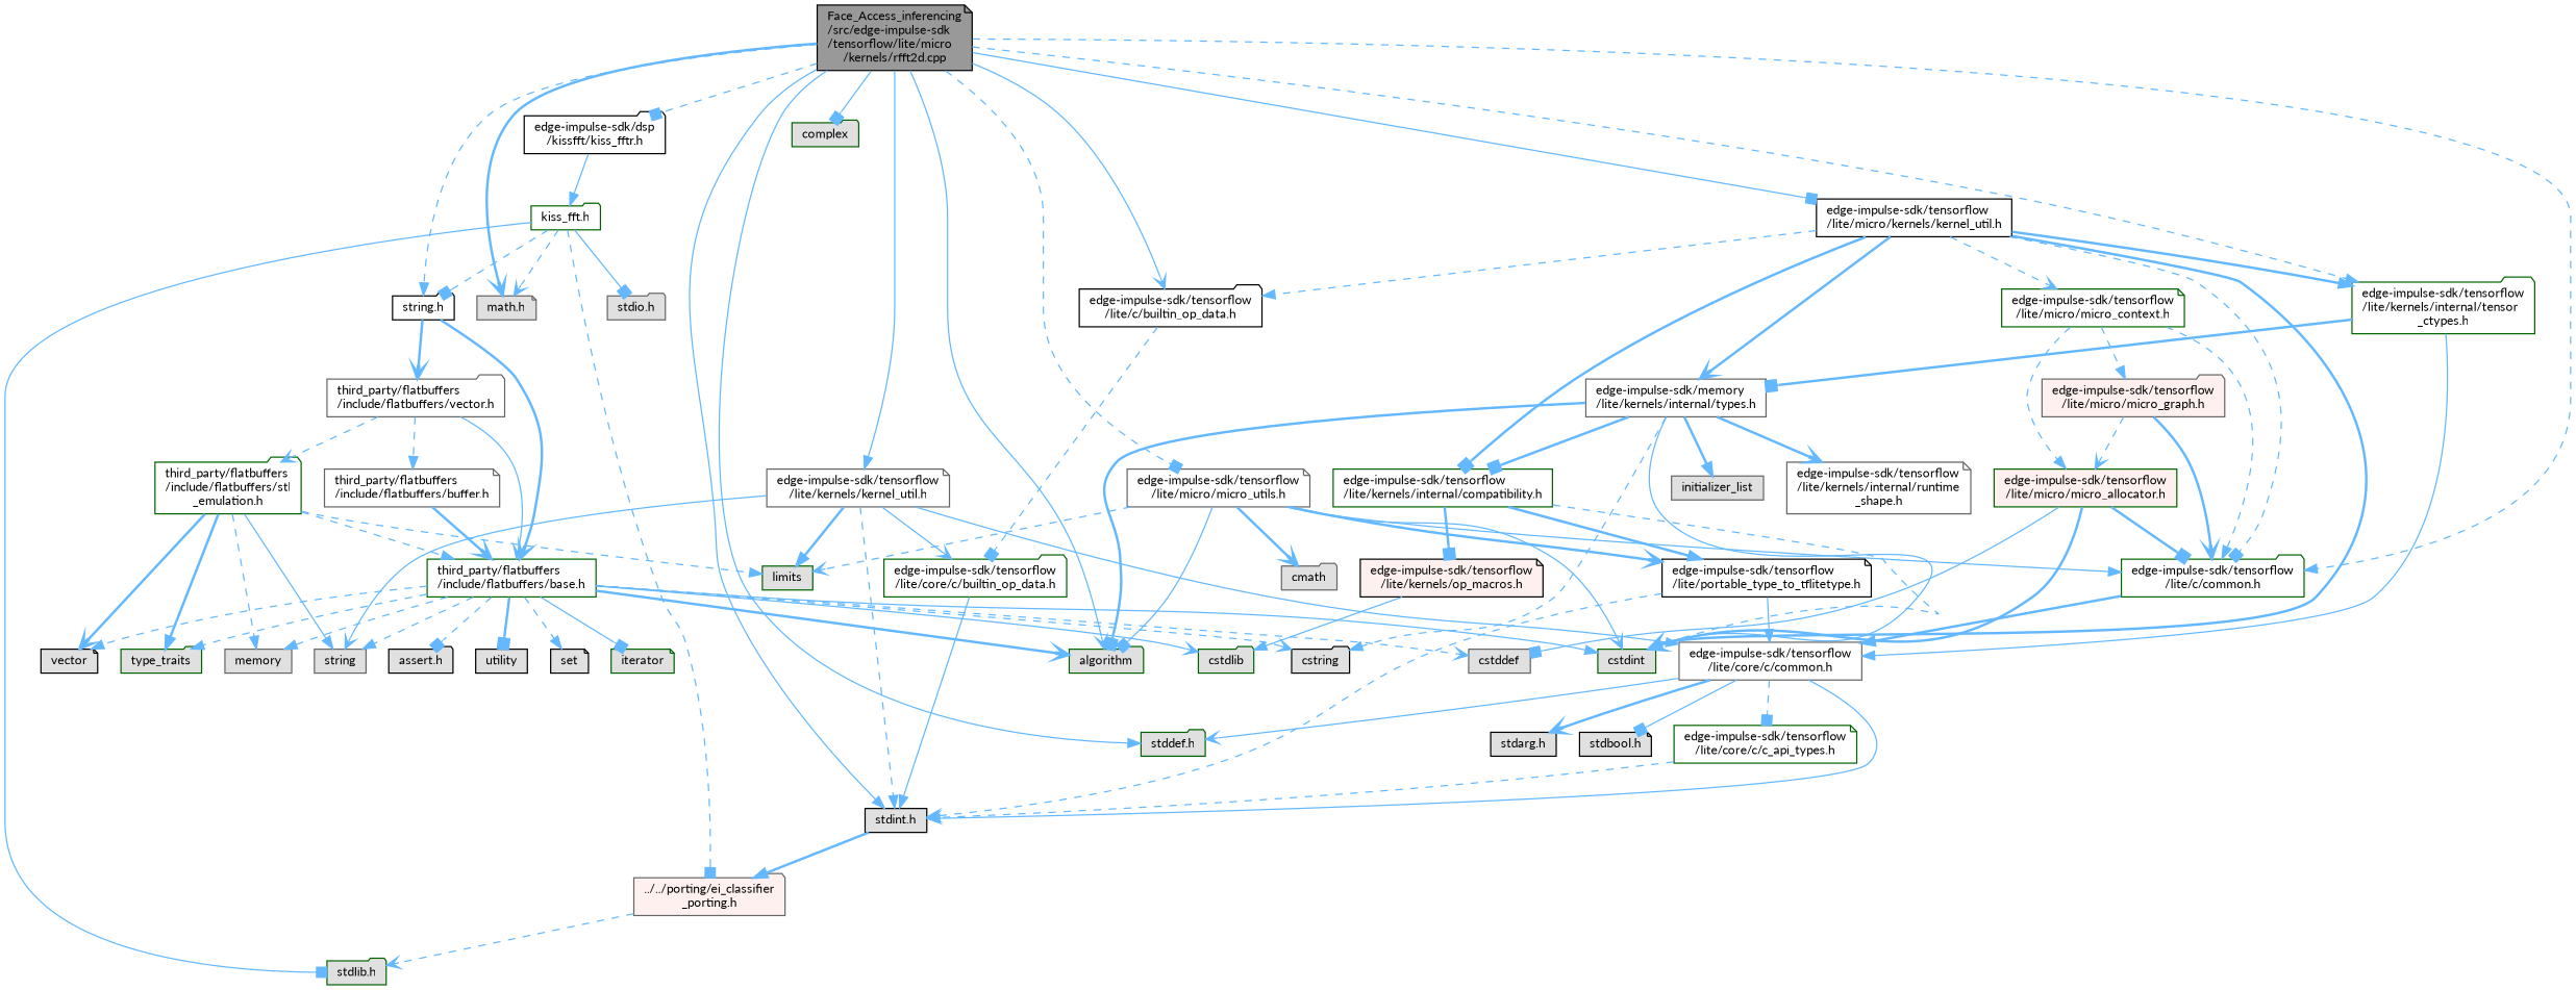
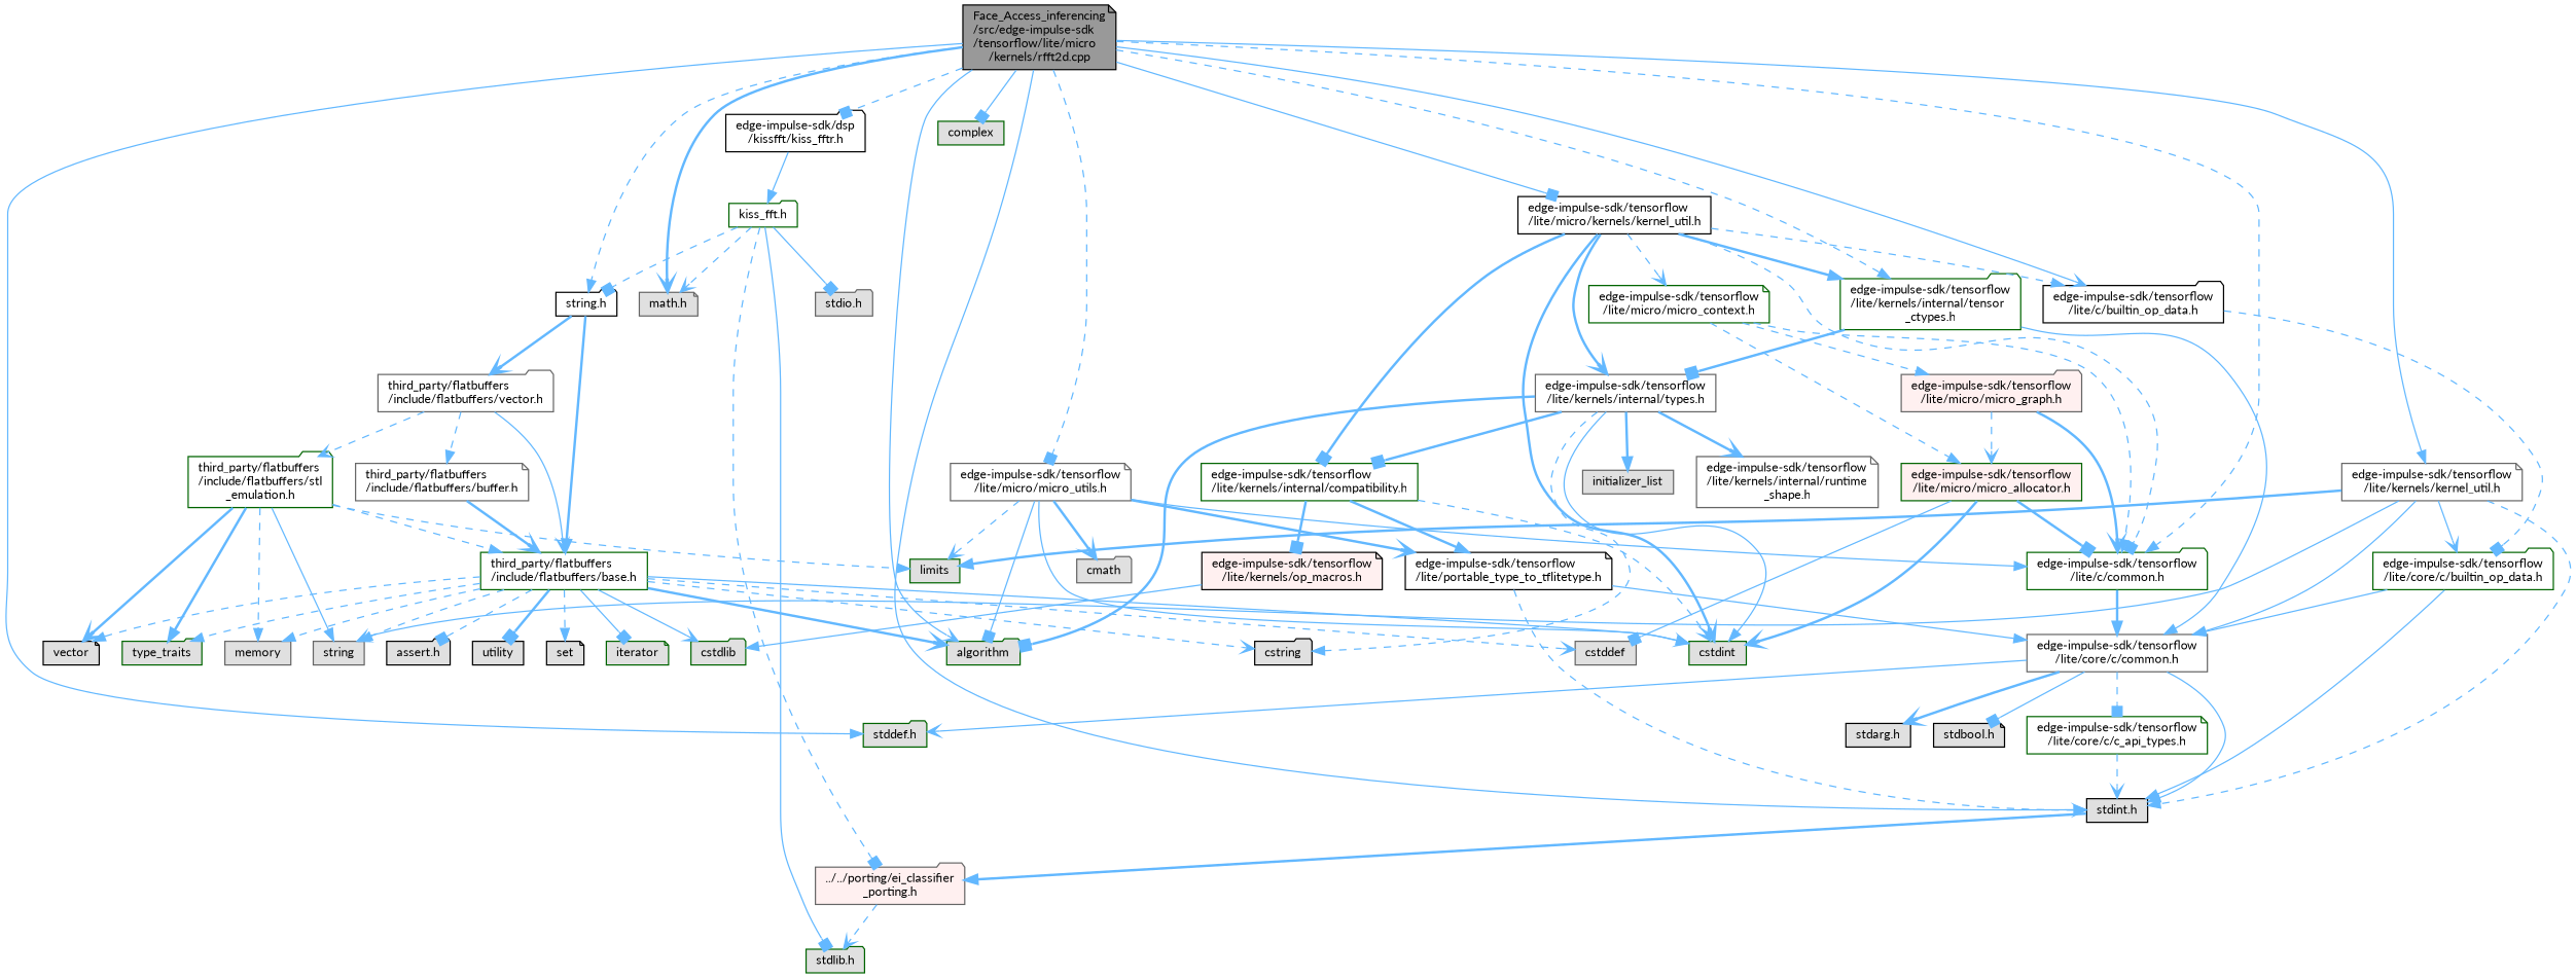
  digraph {
    fontname=Lato
    node [color=darkgreen fillcolor="#E0E0E0" fontname=Lato fontsize=10 shape=folder style=filled]
    edge [arrowhead=normal color=steelblue1 fontname=Lato fontsize=10 labelfontname=Helvetica labelfontsize=10 style=dashed]
    n1 [color=black fillcolor=grey60 fontcolor=black height=0.2 label="Face_Access_inferencing\l/src/edge-impulse-sdk\l/tensorflow/lite/micro\l/kernels/rfft2d.cpp" shape=note width=0.4]
    n2 [color=gray40 height=0.2 label="math.h" shape=note width=0.4]
    n3 [height=0.2 label="stddef.h" width=0.4]
    n4 [color=black height=0.2 label="stdint.h" shape=box width=0.4]
    n5 [color=black fillcolor=white height=0.2 label="string.h" width=0.4]
    n6 [height=0.2 label=algorithm width=0.4]
-   n7 [height=0.2 label=complex width=0.4]
+   n7 [height=0.2 label=complex shape=box width=0.4]
    n8 [color=black fillcolor=white height=0.2 label="edge-impulse-sdk/tensorflow\l/lite/c/builtin_op_data.h" width=0.4]
    n9 [fillcolor=white height=0.2 label="edge-impulse-sdk/tensorflow\l/lite/c/common.h" width=0.4]
    n10 [fillcolor=white height=0.2 label="edge-impulse-sdk/tensorflow\l/lite/kernels/internal/tensor\l_ctypes.h" width=0.4]
    n11 [color=gray40 fillcolor=white height=0.2 label="edge-impulse-sdk/tensorflow\l/lite/kernels/kernel_util.h" shape=note width=0.4]
    n12 [color=black fillcolor=white height=0.2 label="edge-impulse-sdk/tensorflow\l/lite/micro/kernels/kernel_util.h" shape=box width=0.4]
    n13 [color=gray40 fillcolor=white height=0.2 label="edge-impulse-sdk/tensorflow\l/lite/micro/micro_utils.h" shape=note width=0.4]
    n14 [color=black fillcolor=white height=0.2 label="edge-impulse-sdk/dsp\l/kissfft/kiss_fftr.h" width=0.4]
    n15 [color=gray40 fillcolor="#FFF0F0" height=0.2 label="../../porting/ei_classifier\l_porting.h" width=0.4]
    n16 [fillcolor=white height=0.2 label="third_party/flatbuffers\l/include/flatbuffers/base.h" shape=box width=0.4]
    n17 [color=gray40 fillcolor=white height=0.2 label="third_party/flatbuffers\l/include/flatbuffers/vector.h" width=0.4]
    n18 [fillcolor=white height=0.2 label="edge-impulse-sdk/tensorflow\l/lite/core/c/builtin_op_data.h" width=0.4]
    n19 [color=gray40 fillcolor=white height=0.2 label="edge-impulse-sdk/tensorflow\l/lite/core/c/common.h" shape=box width=0.4]
-   n20 [color=gray40 fillcolor=white height=0.2 label="edge-impulse-sdk/memory\l/lite/kernels/internal/types.h" shape=box width=0.4]
+   n20 [color=gray40 fillcolor=white height=0.2 label="edge-impulse-sdk/tensorflow\l/lite/kernels/internal/types.h" shape=box width=0.4]
    n21 [color=gray40 height=0.2 label=string shape=box width=0.4]
    n22 [height=0.2 label=limits shape=box width=0.4]
    n23 [height=0.2 label=cstdint shape=box width=0.4]
    n24 [fillcolor=white height=0.2 label="edge-impulse-sdk/tensorflow\l/lite/kernels/internal/compatibility.h" shape=box width=0.4]
    n25 [fillcolor=white height=0.2 label="edge-impulse-sdk/tensorflow\l/lite/micro/micro_context.h" shape=note width=0.4]
    n26 [color=black fillcolor=white height=0.2 label="edge-impulse-sdk/tensorflow\l/lite/portable_type_to_tflitetype.h" shape=note width=0.4]
    n27 [color=gray40 height=0.2 label=cmath width=0.4]
    n28 [fillcolor=white height=0.2 label="kiss_fft.h" width=0.4]
    n29 [color=black height=0.2 label="assert.h" width=0.4]
    n30 [color=gray40 height=0.2 label=cstddef shape=box width=0.4]
    n31 [height=0.2 label=cstdlib width=0.4]
    n32 [color=black height=0.2 label=cstring width=0.4]
    n33 [color=black height=0.2 label=utility shape=box width=0.4]
    n34 [height=0.2 label=type_traits width=0.4]
    n35 [color=black height=0.2 label=vector shape=note width=0.4]
    n36 [color=black height=0.2 label=set shape=note width=0.4]
    n37 [height=0.2 label=iterator shape=note width=0.4]
    n38 [color=gray40 height=0.2 label=memory shape=box width=0.4]
    n39 [color=gray40 fillcolor=white height=0.2 label="third_party/flatbuffers\l/include/flatbuffers/buffer.h" shape=note width=0.4]
    n40 [fillcolor=white height=0.2 label="third_party/flatbuffers\l/include/flatbuffers/stl\l_emulation.h" width=0.4]
    n41 [color=black height=0.2 label="stdarg.h" shape=box width=0.4]
    n42 [color=black height=0.2 label="stdbool.h" shape=note width=0.4]
    n43 [fillcolor=white height=0.2 label="edge-impulse-sdk/tensorflow\l/lite/core/c/c_api_types.h" shape=note width=0.4]
    n44 [color=gray40 height=0.2 label=initializer_list shape=box width=0.4]
    n45 [color=gray40 fillcolor=white height=0.2 label="edge-impulse-sdk/tensorflow\l/lite/kernels/internal/runtime\l_shape.h" shape=note width=0.4]
    n46 [color=black fillcolor="#FFF0F0" height=0.2 label="edge-impulse-sdk/tensorflow\l/lite/kernels/op_macros.h" shape=note width=0.4]
    n47 [fillcolor="#FFF0F0" height=0.2 label="edge-impulse-sdk/tensorflow\l/lite/micro/micro_allocator.h" shape=box width=0.4]
    n48 [color=gray40 fillcolor="#FFF0F0" height=0.2 label="edge-impulse-sdk/tensorflow\l/lite/micro/micro_graph.h" width=0.4]
    n49 [height=0.2 label="stdlib.h" width=0.4]
    n50 [color=gray40 height=0.2 label="stdio.h" width=0.4]
    n1 -> n2 [arrowhead=vee style=bold]
    n1 -> n3 [style=solid]
    n1 -> n4 [style=solid]
    n1 -> n5
    n1 -> n6 [arrowhead=vee style=solid]
    n1 -> n7 [arrowhead=box style=solid]
    n1 -> n8 [arrowhead=vee style=solid]
    n1 -> n9
    n1 -> n10
    n1 -> n11 [style=solid]
    n1 -> n12 [arrowhead=box style=solid]
    n1 -> n13 [arrowhead=box]
    n1 -> n14 [arrowhead=box]
    n4 -> n15 [style=bold]
-   n5 -> n16 [arrowhead=vee style=bold]
+   n5 -> n16 [style=bold]
    n5 -> n17 [arrowhead=vee style=bold]
    n8 -> n18 [arrowhead=box]
    n9 -> n19 [style=bold]
    n10 -> n19 [style=solid]
    n10 -> n20 [arrowhead=box style=bold]
    n11 -> n4
    n11 -> n18 [arrowhead=vee style=solid]
    n11 -> n19 [style=solid]
    n11 -> n21 [arrowhead=vee style=solid]
    n11 -> n22 [style=bold]
    n12 -> n8
    n12 -> n9 [arrowhead=box]
    n12 -> n10 [style=bold]
    n12 -> n20 [arrowhead=vee style=bold]
    n12 -> n23 [arrowhead=vee style=bold]
    n12 -> n24 [arrowhead=box style=bold]
    n12 -> n25 [arrowhead=vee]
    n13 -> n6 [arrowhead=box style=solid]
    n13 -> n9 [style=solid]
    n13 -> n22 [arrowhead=vee]
    n13 -> n23 [arrowhead=vee style=solid]
    n13 -> n26 [arrowhead=vee style=bold]
    n13 -> n27 [arrowhead=vee style=bold]
    n14 -> n28 [style=solid]
    n15 -> n49 [arrowhead=vee]
    n16 -> n6 [arrowhead=vee style=bold]
    n16 -> n21
    n16 -> n23 [style=solid]
    n16 -> n29 [arrowhead=box]
    n16 -> n30 [arrowhead=vee]
    n16 -> n31 [arrowhead=vee style=solid]
    n16 -> n32 [arrowhead=vee]
    n16 -> n33 [arrowhead=box style=bold]
    n16 -> n34
    n16 -> n35
    n16 -> n36
    n16 -> n37 [arrowhead=box style=solid]
    n16 -> n38
    n17 -> n16 [arrowhead=vee style=solid]
    n17 -> n39
    n17 -> n40 [arrowhead=vee]
    n18 -> n4 [style=solid]
+   n18 -> n19 [style=solid]
    n19 -> n3 [arrowhead=vee style=solid]
    n19 -> n4 [style=solid]
    n19 -> n41 [arrowhead=vee style=bold]
    n19 -> n42 [arrowhead=box style=solid]
    n19 -> n43 [arrowhead=box]
    n20 -> n6 [arrowhead=box style=bold]
    n20 -> n23 [style=solid]
    n20 -> n24 [arrowhead=box style=bold]
    n20 -> n32
    n20 -> n44 [style=bold]
    n20 -> n45 [arrowhead=vee style=bold]
    n24 -> n23 [arrowhead=vee]
    n24 -> n26 [style=bold]
    n24 -> n46 [arrowhead=box style=bold]
    n25 -> n9
    n25 -> n47
    n25 -> n48
    n26 -> n4 [arrowhead=vee]
    n26 -> n19 [style=solid]
    n28 -> n2 [arrowhead=vee]
    n28 -> n5 [arrowhead=box]
    n28 -> n15 [arrowhead=box]
    n28 -> n49 [arrowhead=box style=solid]
    n28 -> n50 [arrowhead=box style=solid]
    n39 -> n16 [arrowhead=vee style=bold]
    n40 -> n16
    n40 -> n21 [style=solid]
    n40 -> n22
    n40 -> n34 [style=bold]
    n40 -> n35 [arrowhead=vee style=bold]
    n40 -> n38
    n43 -> n4 [arrowhead=vee]
    n46 -> n31 [style=solid]
    n47 -> n9 [arrowhead=box style=bold]
    n47 -> n23 [arrowhead=vee style=bold]
    n47 -> n30 [arrowhead=box style=solid]
    n48 -> n9 [arrowhead=vee style=bold]
    n48 -> n47 [arrowhead=vee]
  }
